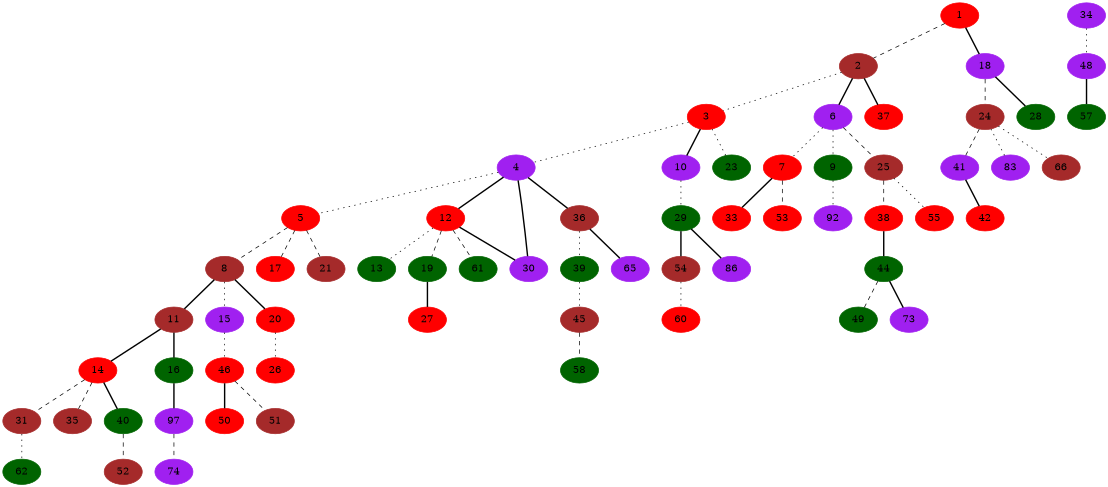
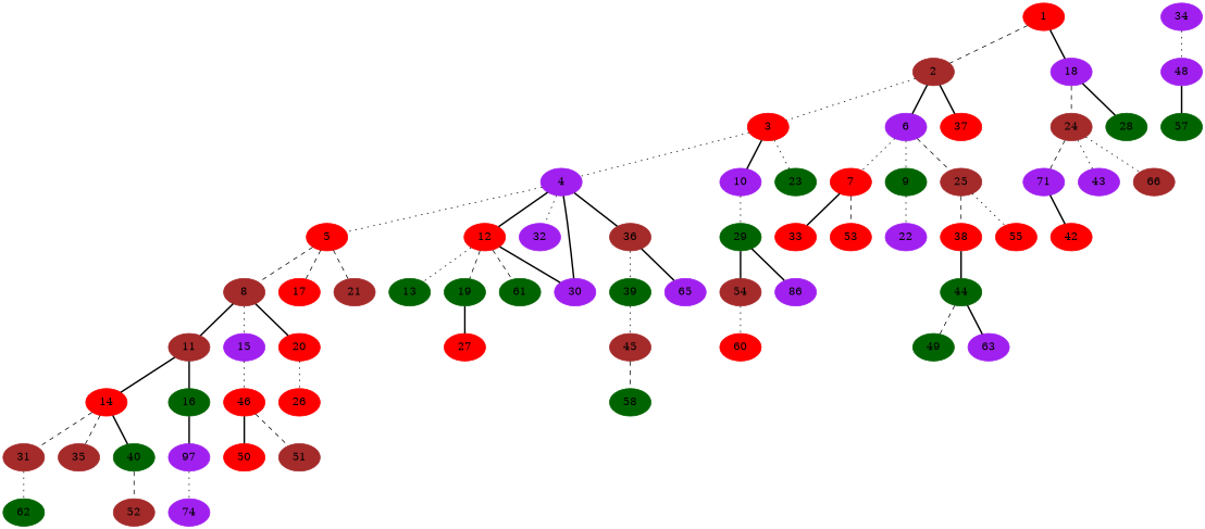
  graph {
    fontname="DejaVu Serif"
    node [color=red fontname="DejaVu Serif" style=filled]
    edge [fontname="DejaVu Serif" style=bold]
    2 [color=brown]
    1
    18 [color=purple]
    3
    6 [color=purple]
    37
    24 [color=brown]
    28 [color=darkgreen]
    4 [color=purple]
    10 [color=purple]
    23 [color=darkgreen]
    7
    9 [color=darkgreen]
    25 [color=brown]
    5
    12
+   32 [color=purple]
    36 [color=brown]
    29 [color=darkgreen]
    8 [color=brown]
    17
    21 [color=brown]
    13 [color=darkgreen]
    19 [color=darkgreen]
    30 [color=purple]
    61 [color=darkgreen]
    39 [color=darkgreen]
    65 [color=purple]
    11 [color=brown]
    15 [color=purple]
    20
    33
    53
-   22 [color=purple label=92]
+   22 [color=purple]
    38
    55
    14
    16 [color=darkgreen]
    46
    26
    54 [color=brown]
    n42 [color=purple label=86]
    31 [color=brown]
    35 [color=brown]
    40 [color=darkgreen]
    n46 [color=purple label=97]
    27
    62 [color=darkgreen]
    52 [color=brown]
    50
    51 [color=brown]
    n52 [color=purple label=74]
-   41 [color=purple]
-   43 [color=purple label=83]
+   41 [color=purple label=71]
+   43 [color=purple]
    66 [color=brown]
    42
    44 [color=darkgreen]
    60
    34 [color=purple]
    48 [color=purple]
    57 [color=darkgreen]
    45 [color=brown]
    49 [color=darkgreen]
-   63 [color=purple label=73]
+   63 [color=purple]
    58 [color=darkgreen]
    2 -- 3 [style=dotted]
    2 -- 6
    2 -- 37
    1 -- 2 [style=dashed]
    1 -- 18
    18 -- 24 [style=dashed]
    18 -- 28
    3 -- 4 [style=dotted]
    3 -- 10
    3 -- 23 [style=dotted]
    6 -- 7 [style=dotted]
    6 -- 9 [style=dotted]
    6 -- 25 [style=dashed]
    24 -- 41 [style=dashed]
    24 -- 43 [style=dotted]
    24 -- 66 [style=dotted]
    4 -- 5 [style=dotted]
    4 -- 12
+   4 -- 32 [style=dotted]
    4 -- 36
    10 -- 29 [style=dotted]
    7 -- 33
    7 -- 53 [style=dashed]
    9 -- 22 [style=dotted]
    25 -- 38 [style=dashed]
    25 -- 55 [style=dotted]
    5 -- 8 [style=dashed]
    5 -- 17 [style=dashed]
    5 -- 21 [style=dashed]
    12 -- 13 [style=dotted]
    12 -- 19 [style=dashed]
    12 -- 30
    12 -- 61 [style=dashed]
    36 -- 39 [style=dotted]
    36 -- 65
    29 -- 54
    29 -- n42
    8 -- 11
    8 -- 15 [style=dotted]
    8 -- 20
    19 -- 27
    30 -- 4
    39 -- 45 [style=dotted]
    11 -- 14
    11 -- 16
    15 -- 46 [style=dotted]
    20 -- 26 [style=dotted]
    38 -- 44
    14 -- 31 [style=dashed]
    14 -- 35 [style=dashed]
    14 -- 40
    16 -- n46
    46 -- 50
    46 -- 51 [style=dashed]
    54 -- 60 [style=dotted]
    31 -- 62 [style=dotted]
    40 -- 52 [style=dashed]
-   n46 -- n52 [style=dashed]
+   n46 -- n52 [style=dotted]
    41 -- 42
    44 -- 49 [style=dashed]
    44 -- 63
    34 -- 48 [style=dotted]
    48 -- 57
    45 -- 58 [style=dashed]
  }
